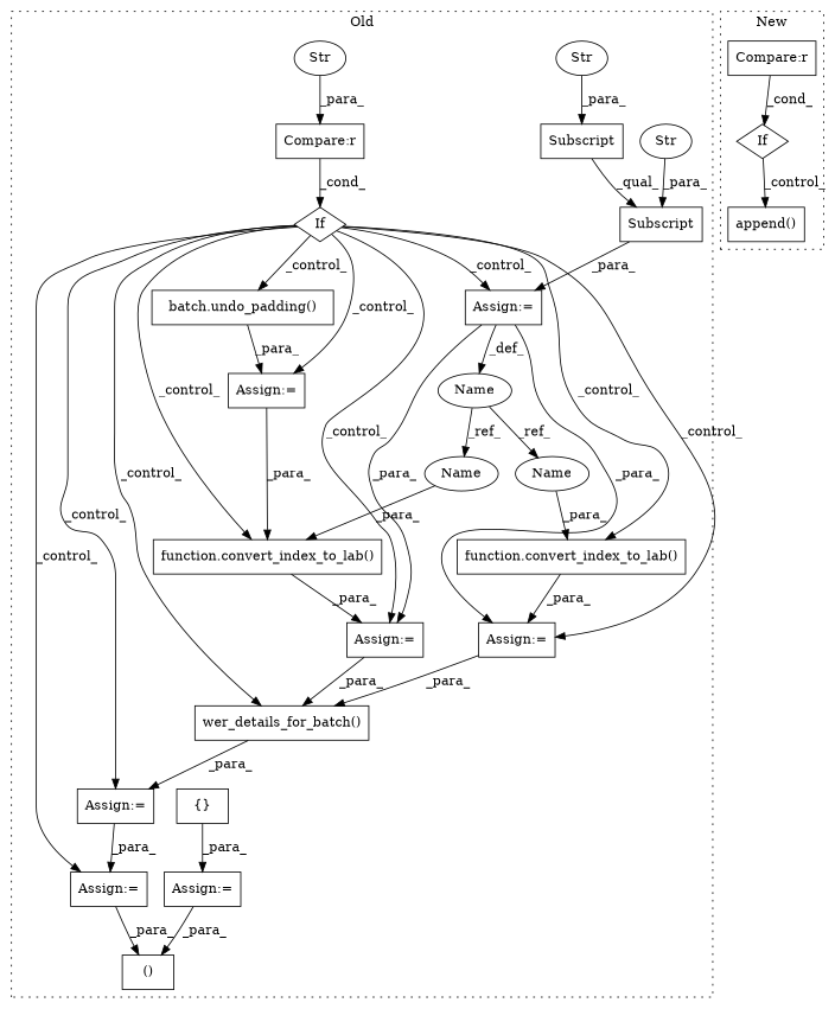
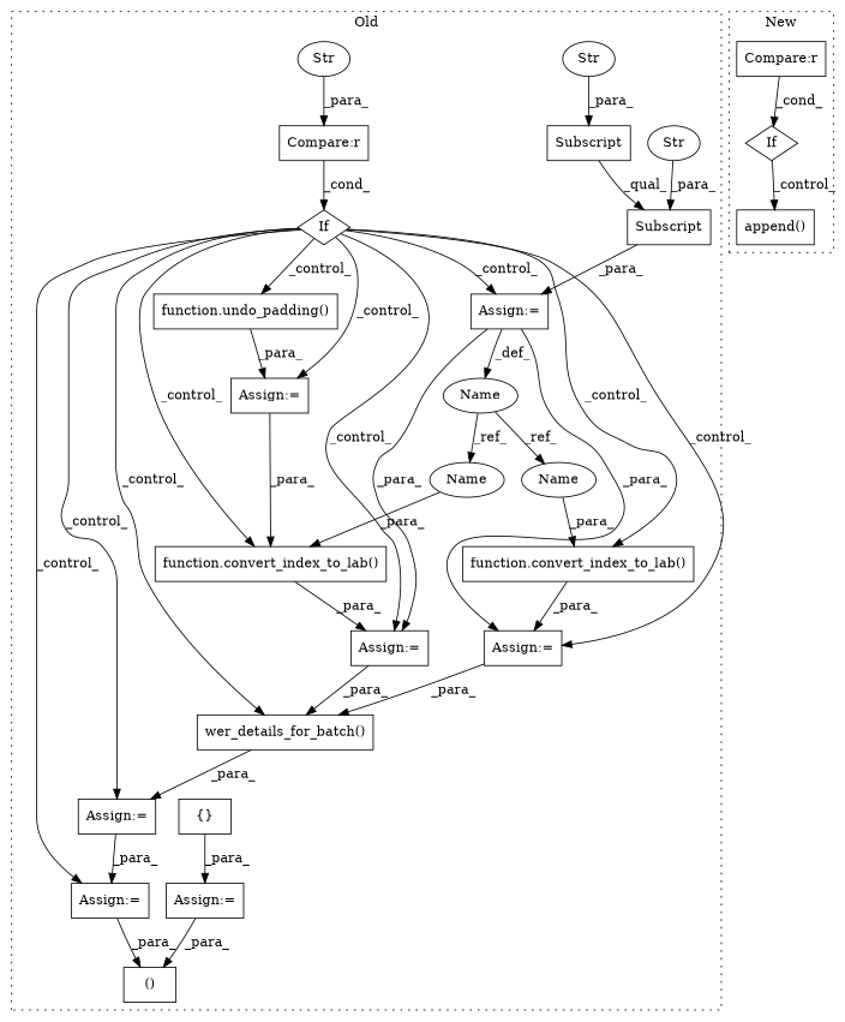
  digraph {
    node [a=68 l=3 s="2921,0" shape=box]
    n1 [a=75 l="21,1" label="function.convert_index_to_lab()" s="3222,3257"]
    n2 [a=96 label=If s=2878 shape=diamond]
    n3 [a=54 l=7 label="()" s=3664]
    n4 [a=75 l="21,1" label="function.convert_index_to_lab()" s="3067,3105"]
    n5 [a=95 l="2,1" label="{}" s="2867,2868"]
    n6 [a=75 l="53,39" label="wer_details_for_batch()" s="3458,3531"]
-   n7 [a=75 l="13,1" label="batch.undo_padding()" s="3171,3200"]
+   n7 [a=75 l="13,1" label="function.undo_padding()" s="3171,3200"]
    n8 [a=40 l=16 label="Compare:r" s=2881]
    n9 [a=66 l=7 label=Str s=2890 shape=ellipse]
    n10 [a=87 l=7 label=Name s=2911 shape=ellipse]
    n11 [label="Assign:=" s=3064]
    n12 [label="Assign:=" s=2864]
    n13 [label="Assign:=" s=3219]
    n14 [label="Assign:=" s=3168]
    n15 [label="Assign:=" s=2918]
    n16 [a=63 l="51,0" label=Subscript]
    n17 [a=66 l=11 label=Str s=2960 shape=ellipse]
    n18 [a=63 l="38,0" label=Subscript]
    n19 [a=66 l=6 label=Str s=2952 shape=ellipse]
    n20 [label="Assign:=" s=3632]
    n21 [label="Assign:=" s=3455]
    n22 [a=87 l=7 label=Name s=3098 shape=ellipse]
    n23 [a=87 l=7 label=Name s=3250 shape=ellipse]
    n24 [a=96 label=If s=1313 shape=diamond]
    n25 [a=40 l=23 label="Compare:r" s=1316]
    n26 [a=75 l="40,14" label="append()" s="1536,1621"]
    subgraph cluster_1 {
      label=Old
      style=dotted
      n1
      n2
      n3
      n4
      n5
      n6
      n7
      n8
      n9
      n10
      n11
      n12
      n13
      n14
      n15
      n16
      n17
      n18
      n19
      n20
      n21
      n22
      n23
    }
    subgraph cluster_2 {
      label=New
      style=dotted
      n24
      n25
      n26
    }
    n1 -> n13 [label=_para_]
    n2 -> n1 [label=_control_]
    n2 -> n4 [label=_control_]
    n2 -> n6 [label=_control_]
    n2 -> n7 [label=_control_]
    n2 -> n11 [label=_control_]
    n2 -> n13 [label=_control_]
    n2 -> n14 [label=_control_]
    n2 -> n15 [label=_control_]
    n2 -> n20 [label=_control_]
    n2 -> n21 [label=_control_]
    n4 -> n11 [label=_para_]
    n5 -> n12 [label=_para_]
    n6 -> n21 [label=_para_]
    n7 -> n14 [label=_para_]
    n8 -> n2 [label=_cond_]
    n9 -> n8 [label=_para_]
    n10 -> n22 [label=_ref_]
    n10 -> n23 [label=_ref_]
    n11 -> n6 [label=_para_]
    n12 -> n3 [label=_para_]
    n13 -> n6 [label=_para_]
    n14 -> n1 [label=_para_]
    n15 -> n10 [label=_def_]
    n15 -> n11 [label=_para_]
    n15 -> n13 [label=_para_]
    n16 -> n15 [label=_para_]
    n17 -> n16 [label=_para_]
    n18 -> n16 [label=_qual_]
    n19 -> n18 [label=_para_]
    n20 -> n3 [label=_para_]
    n21 -> n20 [label=_para_]
    n22 -> n4 [label=_para_]
    n23 -> n1 [label=_para_]
    n24 -> n26 [label=_control_]
    n25 -> n24 [label=_cond_]
  }
